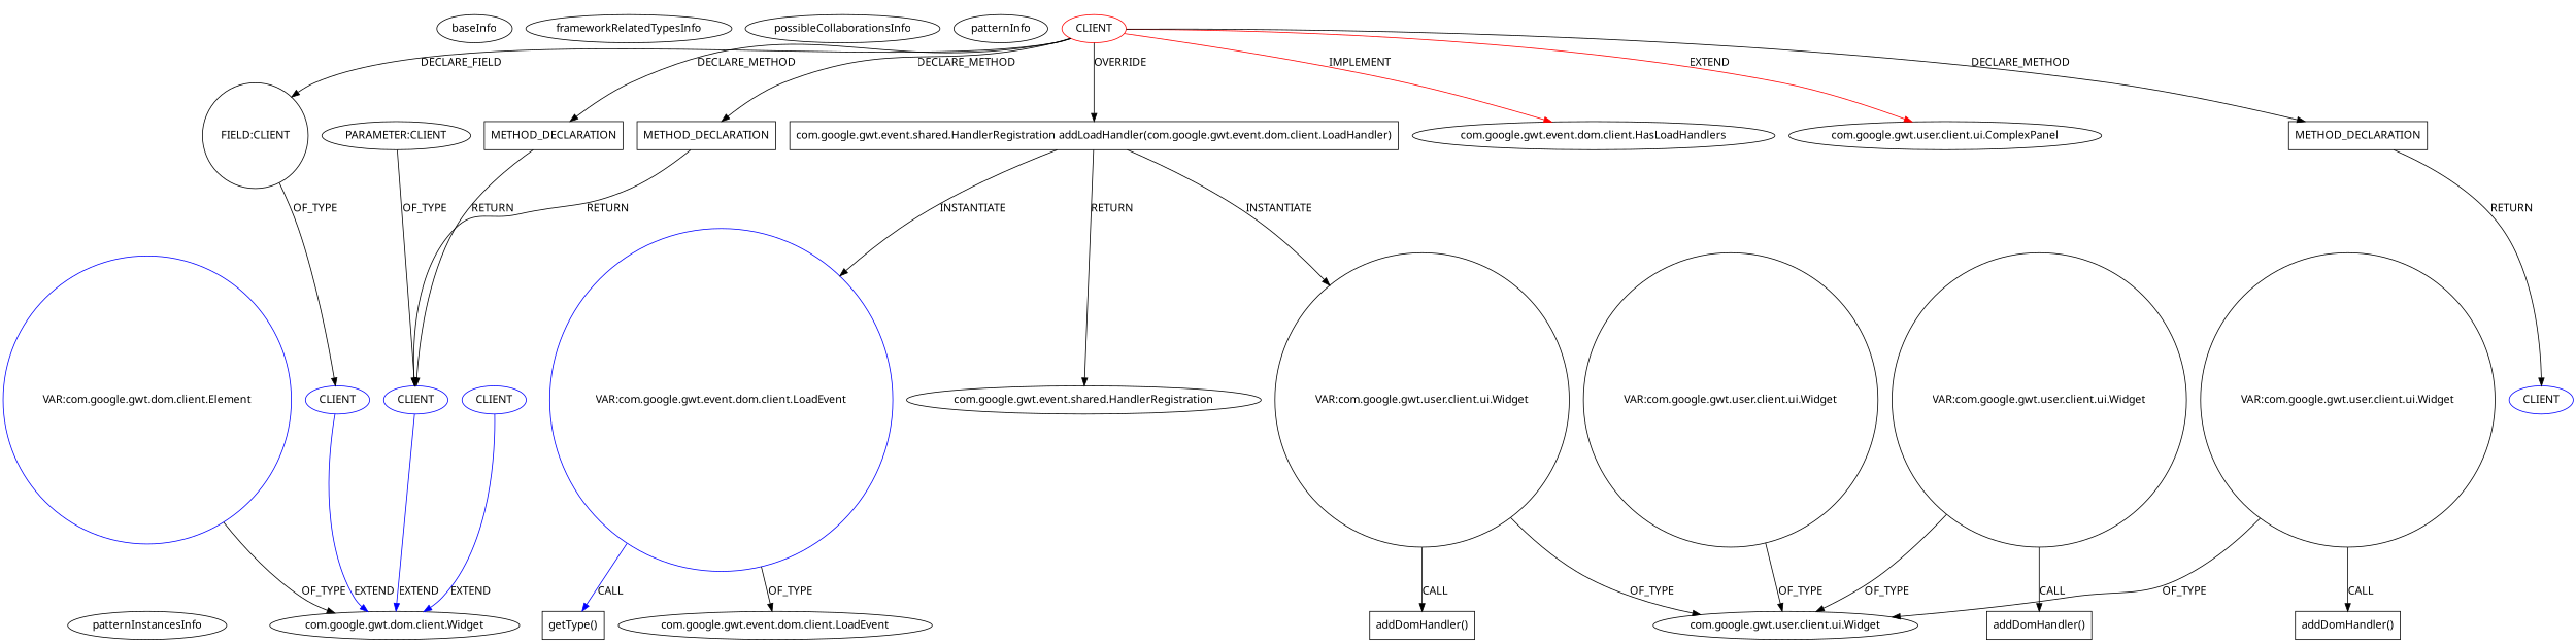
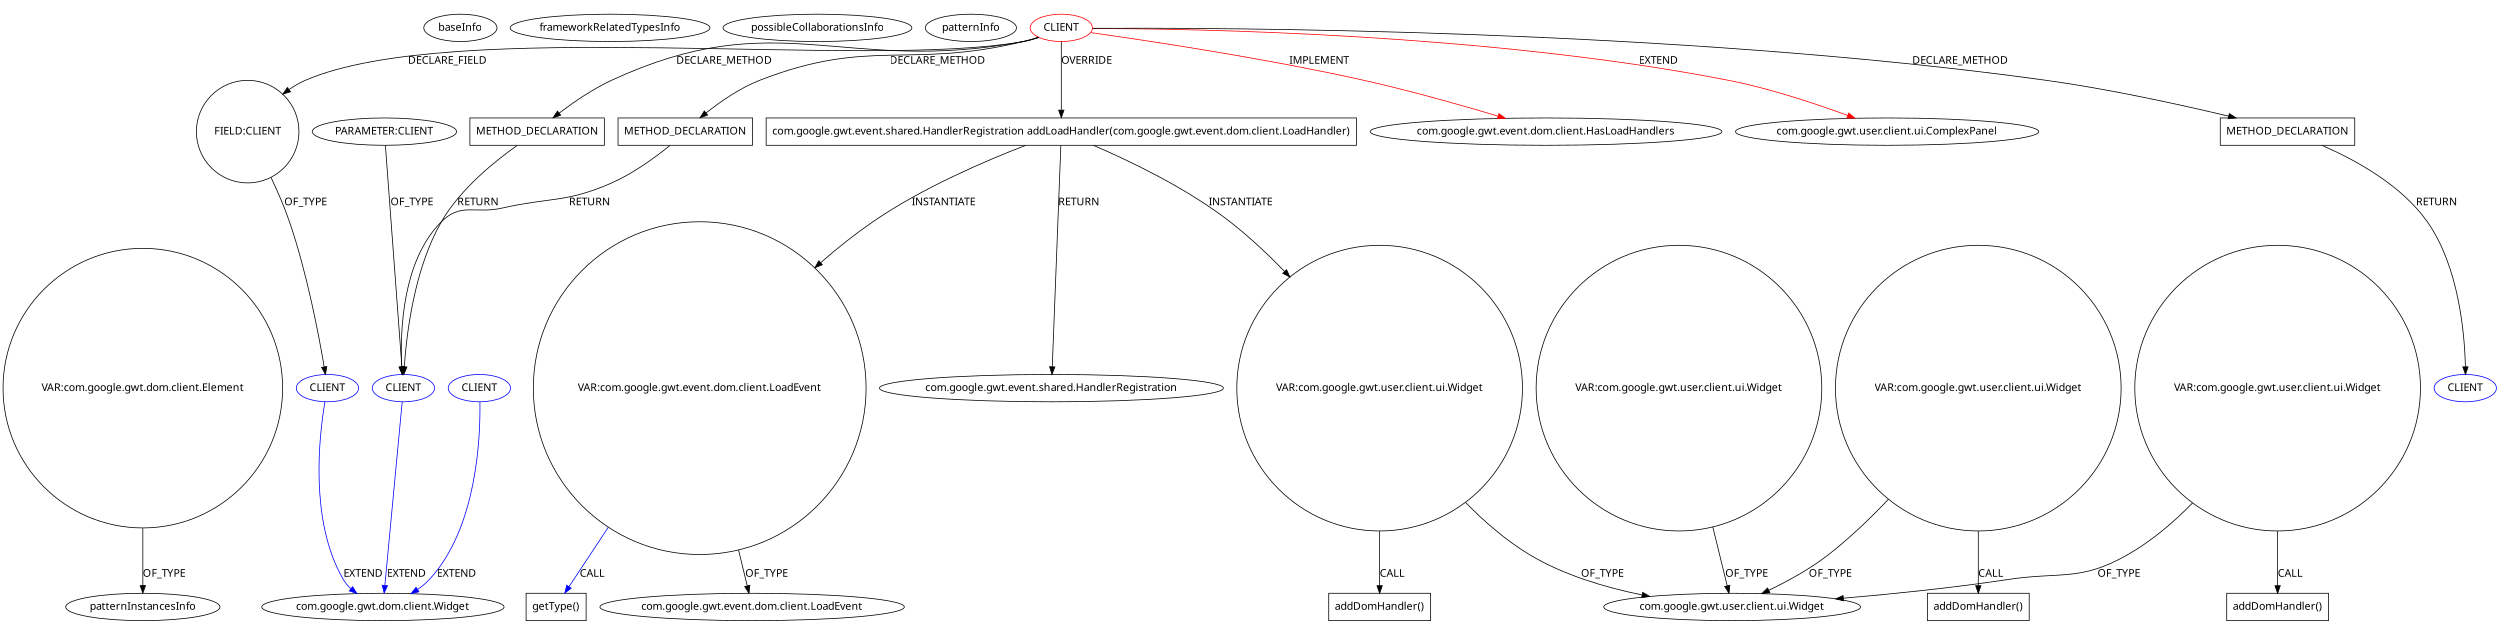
  digraph {
    fontname="Noto Sans"
    node [fontname="Noto Sans" isFrameworkType=false vertexType=VARIABLE_EXPRESION]
    edge [fontname="Noto Sans"]
    baseInfo [category=pattern graphId=1505 isAnonymous=false possibleRelation=true isFrameworkType="" vertexType=""]
    frameworkRelatedTypesInfo [0="com.google.gwt.event.dom.client.HasLoadHandlers" 1="com.google.gwt.user.client.ui.ComplexPanel" isFrameworkType="" vertexType=""]
    possibleCollaborationsInfo [0="1505~FIELD_TYPE_DECLARATION-~com.google.gwt.event.dom.client.HasLoadHandlers com.google.gwt.user.client.ui.ComplexPanel ~com.google.gwt.dom.client.Element ~false~false" 1="1505~RETURN_TYPE_DECLARATION-CLIENT_METHOD_DECLARATION-RETURN_TYPE_DECLARATION-CLIENT_METHOD_DECLARATION-PARAMETER_TYPE_DECLARATION-~com.google.gwt.event.dom.client.HasLoadHandlers com.google.gwt.user.client.ui.ComplexPanel ~com.google.gwt.dom.client.Element ~false~false" isFrameworkType="" vertexType=""]
    patternInfo [frequency=3.0 patternRootClient=0 isFrameworkType="" vertexType=""]
    patternInstancesInfo [0="mguiral-GwtSvgLib~/mguiral-GwtSvgLib/GwtSvgLib-master/src/gwt/html5/svg/client/user/ui/SVGGraphicalWidget.java~SVGGraphicalWidget~3974" 1="mguiral-GwtSvgLib~/mguiral-GwtSvgLib/GwtSvgLib-master/src/gwt/html5/svg/client/user/ui/SVGWidget.java~SVGWidget~3992" 2="mguiral-GwtSvgLib~/mguiral-GwtSvgLib/GwtSvgLib-master/src/gwt/html5/svg/client/user/ui/SVGSwitchWidget.java~SVGSwitchWidget~4001" isFrameworkType="" vertexType=""]
    n6 [label="com.google.gwt.event.shared.HandlerRegistration addLoadHandler(com.google.gwt.event.dom.client.LoadHandler)" shape=box vertexType=OVERRIDING_METHOD_DECLARATION]
-   n7 [label="VAR:com.google.gwt.event.dom.client.LoadEvent" shape=circle color=blue]
+   n7 [label="VAR:com.google.gwt.event.dom.client.LoadEvent" shape=circle]
    n8 [label="com.google.gwt.event.shared.HandlerRegistration" vertexType=FRAMEWORK_INTERFACE_TYPE]
    n9 [label="VAR:com.google.gwt.user.client.ui.Widget" shape=circle]
    n10 [label="getType()" shape=box vertexType=INSIDE_CALL]
    n11 [label="com.google.gwt.event.dom.client.LoadEvent" vertexType=FRAMEWORK_CLASS_TYPE]
    n12 [label="com.google.gwt.user.client.ui.Widget" vertexType=FRAMEWORK_CLASS_TYPE]
    n13 [label="addDomHandler()" shape=box vertexType=INSIDE_CALL]
    n14 [color=red label=CLIENT vertexType=ROOT_CLIENT_CLASS_DECLARATION]
    n15 [label="com.google.gwt.event.dom.client.HasLoadHandlers" vertexType=FRAMEWORK_INTERFACE_TYPE]
    n16 [label="FIELD:CLIENT" shape=circle vertexType=FIELD_DECLARATION]
    n17 [label="com.google.gwt.user.client.ui.ComplexPanel" vertexType=FRAMEWORK_CLASS_TYPE]
    n18 [label=METHOD_DECLARATION shape=box vertexType=CLIENT_METHOD_DECLARATION]
    n19 [label=METHOD_DECLARATION shape=box vertexType=CLIENT_METHOD_DECLARATION]
    n20 [label=METHOD_DECLARATION shape=box vertexType=CLIENT_METHOD_DECLARATION]
    n21 [color=blue label=CLIENT vertexType=REFERENCE_CLIENT_CLASS_DECLARATION]
    n22 [color=blue label=CLIENT vertexType=REFERENCE_CLIENT_CLASS_DECLARATION]
    n23 [color=blue label=CLIENT vertexType=REFERENCE_CLIENT_CLASS_DECLARATION]
    n24 [label="com.google.gwt.dom.client.Widget" vertexType=FRAMEWORK_CLASS_TYPE]
    n25 [label="VAR:com.google.gwt.user.client.ui.Widget" shape=circle]
    n26 [label="addDomHandler()" shape=box vertexType=INSIDE_CALL]
    n27 [label="VAR:com.google.gwt.user.client.ui.Widget" shape=circle]
    n28 [label="addDomHandler()" shape=box vertexType=INSIDE_CALL]
    n29 [label="VAR:com.google.gwt.user.client.ui.Widget" shape=circle]
    n30 [label="PARAMETER:CLIENT" vertexType=PARAMETER_DECLARATION]
    n31 [color=blue label=CLIENT vertexType=REFERENCE_CLIENT_CLASS_DECLARATION]
-   n32 [label="VAR:com.google.gwt.dom.client.Element" shape=circle color=blue]
+   n32 [label="VAR:com.google.gwt.dom.client.Element" shape=circle]
    n6 -> n7 [label=INSTANTIATE]
    n6 -> n8 [label=RETURN]
    n6 -> n9 [label=INSTANTIATE]
    n7 -> n10 [color=blue label=CALL]
    n7 -> n11 [label=OF_TYPE]
    n9 -> n12 [label=OF_TYPE]
    n9 -> n13 [label=CALL]
    n14 -> n6 [label=OVERRIDE]
    n14 -> n15 [color=red label=IMPLEMENT]
    n14 -> n16 [label=DECLARE_FIELD]
    n14 -> n17 [color=red label=EXTEND]
    n14 -> n18 [label=DECLARE_METHOD]
    n14 -> n19 [label=DECLARE_METHOD]
    n14 -> n20 [label=DECLARE_METHOD]
    n16 -> n21 [label=OF_TYPE]
    n18 -> n22 [label=RETURN]
    n19 -> n23 [label=RETURN]
    n20 -> n22 [label=RETURN]
    n21 -> n24 [color=blue label=EXTEND]
    n22 -> n24 [color=blue label=EXTEND]
    n25 -> n12 [label=OF_TYPE]
    n25 -> n26 [label=CALL]
    n27 -> n12 [label=OF_TYPE]
    n27 -> n28 [label=CALL]
    n29 -> n12 [label=OF_TYPE]
    n30 -> n22 [label=OF_TYPE]
    n31 -> n24 [color=blue label=EXTEND]
-   n32 -> n24 [label=OF_TYPE]
+   n32 -> patternInstancesInfo [label=OF_TYPE]
  }
